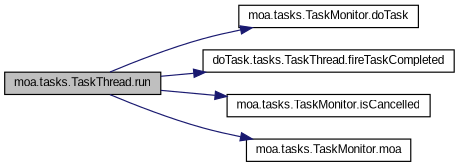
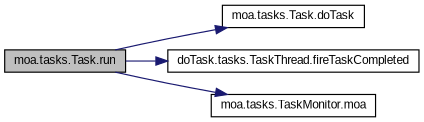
  digraph {
    fontname="Liberation Sans"
    rankdir=LR
    node [color=black fillcolor=white fontname="Liberation Sans" fontsize=10 shape=record style=filled]
    edge [color=midnightblue fontname="Liberation Sans" fontsize=10 labelfontname=Helvetica labelfontsize=10 style=solid]
-   n1 [fillcolor=grey75 fontcolor=black height=0.2 label="moa.tasks.TaskThread.run" width=0.4]
-   n2 [height=0.2 label="moa.tasks.TaskMonitor.doTask" width=0.4]
+   n1 [fillcolor=grey75 fontcolor=black height=0.2 label="moa.tasks.Task.run" width=0.4]
+   n2 [height=0.2 label="moa.tasks.Task.doTask" width=0.4]
    n3 [height=0.2 label="doTask.tasks.TaskThread.fireTaskCompleted" width=0.4]
-   n4 [height=0.2 label="moa.tasks.TaskMonitor.isCancelled" width=0.4]
    n5 [height=0.2 label="moa.tasks.TaskMonitor.moa" width=0.4]
    n1 -> n2
    n1 -> n3
-   n1 -> n4
    n1 -> n5
  }
